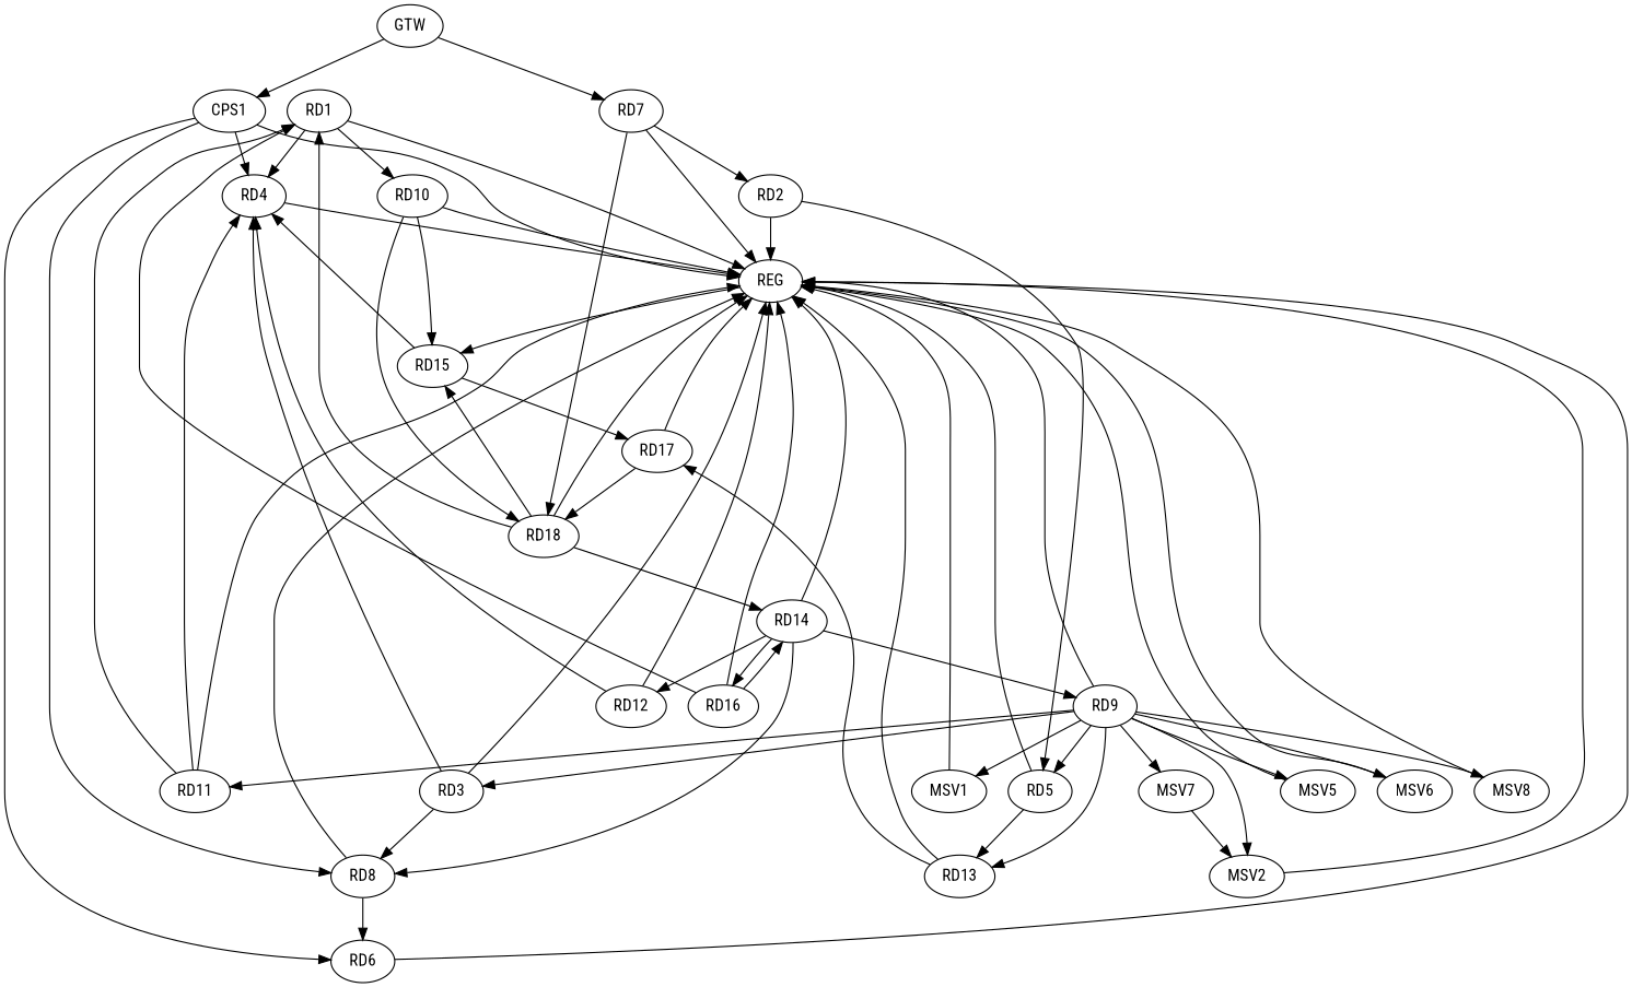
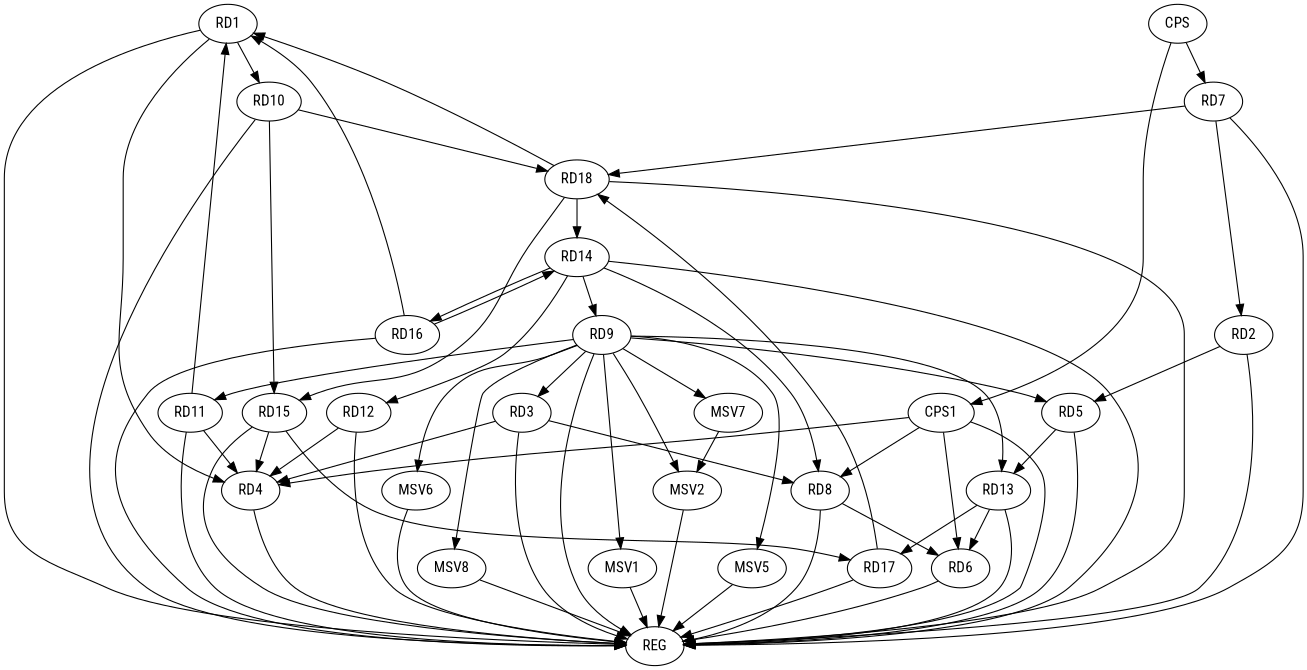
  strict digraph {
    fontname="Roboto Condensed"
    node [fontname="Roboto Condensed"]
    edge [fontname="Roboto Condensed"]
    n1 [label=RD1]
    n2 [label=RD4]
    n3 [label=RD10]
    n4 [label=REG]
    n5 [label=RD18]
    n6 [label=RD15]
    n7 [label=RD2]
    n8 [label=RD5]
    n9 [label=RD13]
    n10 [label=RD3]
    n11 [label=RD8]
    n12 [label=RD6]
    n13 [label=RD17]
    n14 [label=RD7]
    n15 [label=RD14]
    n16 [label=RD9]
    n17 [label=RD11]
    n18 [label=MSV1]
    n19 [label=MSV2]
    n20 [label=MSV5]
    n21 [label=MSV6]
    n22 [label=MSV7]
    n23 [label=MSV8]
    n24 [label=RD12]
    n25 [label=RD16]
    n26 [label=CPS1]
-   n27 [label=GTW]
+   n27 [label=CPS]
    n1 -> n2
    n1 -> n3
    n1 -> n4
    n2 -> n4
    n3 -> n4
    n3 -> n5
    n3 -> n6
    n5 -> n1
    n5 -> n4
    n5 -> n6
    n5 -> n15
    n6 -> n2
-   n4 -> n6
+   n6 -> n4
    n6 -> n13
    n7 -> n4
    n7 -> n8
    n8 -> n4
    n8 -> n9
    n9 -> n4
+   n9 -> n12
    n9 -> n13
    n10 -> n2
    n10 -> n4
    n10 -> n11
    n11 -> n4
    n11 -> n12
    n12 -> n4
    n13 -> n4
    n13 -> n5
    n14 -> n4
    n14 -> n5
    n14 -> n7
    n15 -> n4
    n15 -> n11
    n15 -> n16
    n15 -> n24
    n15 -> n25
    n16 -> n4
    n16 -> n8
    n16 -> n9
    n16 -> n10
    n16 -> n17
    n16 -> n18
    n16 -> n19
    n16 -> n20
    n16 -> n21
    n16 -> n22
    n16 -> n23
    n17 -> n1
    n17 -> n2
    n17 -> n4
    n18 -> n4
    n19 -> n4
    n20 -> n4
    n21 -> n4
    n22 -> n19
    n23 -> n4
    n24 -> n2
    n24 -> n4
    n25 -> n1
    n25 -> n4
    n25 -> n15
    n26 -> n2
    n26 -> n4
    n26 -> n11
    n26 -> n12
    n27 -> n14
    n27 -> n26
  }
